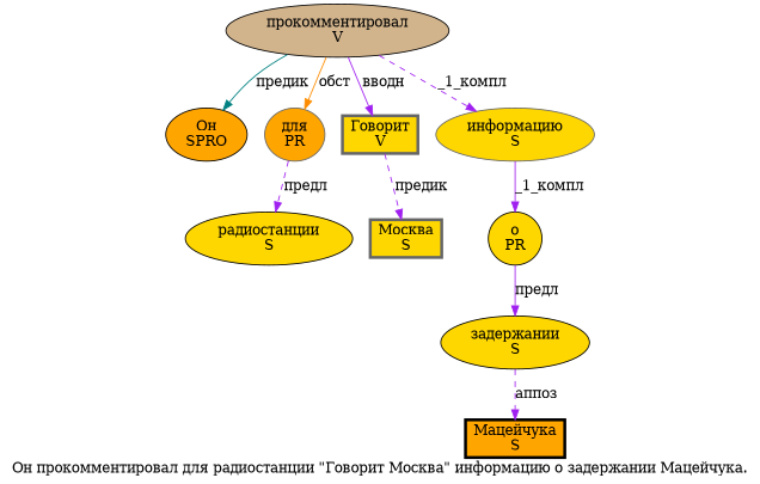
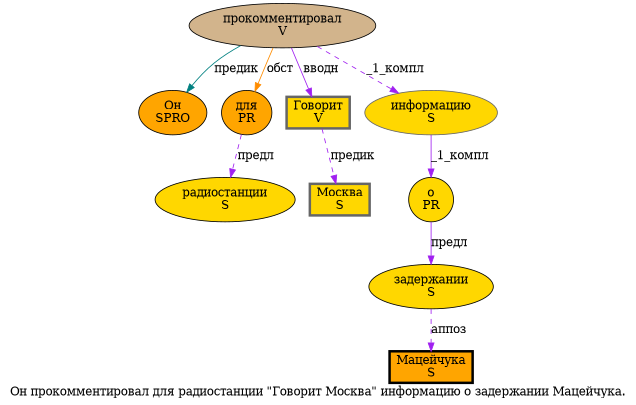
  digraph {
    label="Он прокомментировал для радиостанции \"Говорит Москва\" информацию о задержании Мацейчука."
    node [color=black fillcolor=gold penwidth=1 shape=ellipse style=filled]
    edge [color=purple style=solid]
    n1 [fillcolor=orange label="Он\nSPRO"]
    n2 [fillcolor=tan label="прокомментировал\nV"]
-   n3 [color=gray40 fillcolor=orange label="для\nPR"]
+   n3 [fillcolor=orange label="для\nPR"]
    n4 [color=gray40 label="Говорит\nV" penwidth=3 shape=box]
    n5 [color=gray40 label="информацию\nS"]
    n6 [label="радиостанции\nS"]
    n7 [color=gray40 label="Москва\nS" penwidth=3 shape=box]
    n8 [label="о\nPR"]
    n9 [label="задержании\nS"]
    n10 [fillcolor=orange label="Мацейчука\nS" penwidth=3 shape=box]
    n2 -> n1 [color=teal label="предик"]
    n2 -> n3 [color=darkorange label="обст"]
    n2 -> n4 [label="вводн"]
    n2 -> n5 [label="_1_компл" style=dashed]
    n3 -> n6 [label="предл" style=dashed]
    n4 -> n7 [label="предик" style=dashed]
    n5 -> n8 [label="_1_компл"]
    n8 -> n9 [label="предл"]
    n9 -> n10 [label="аппоз" style=dashed]
  }
